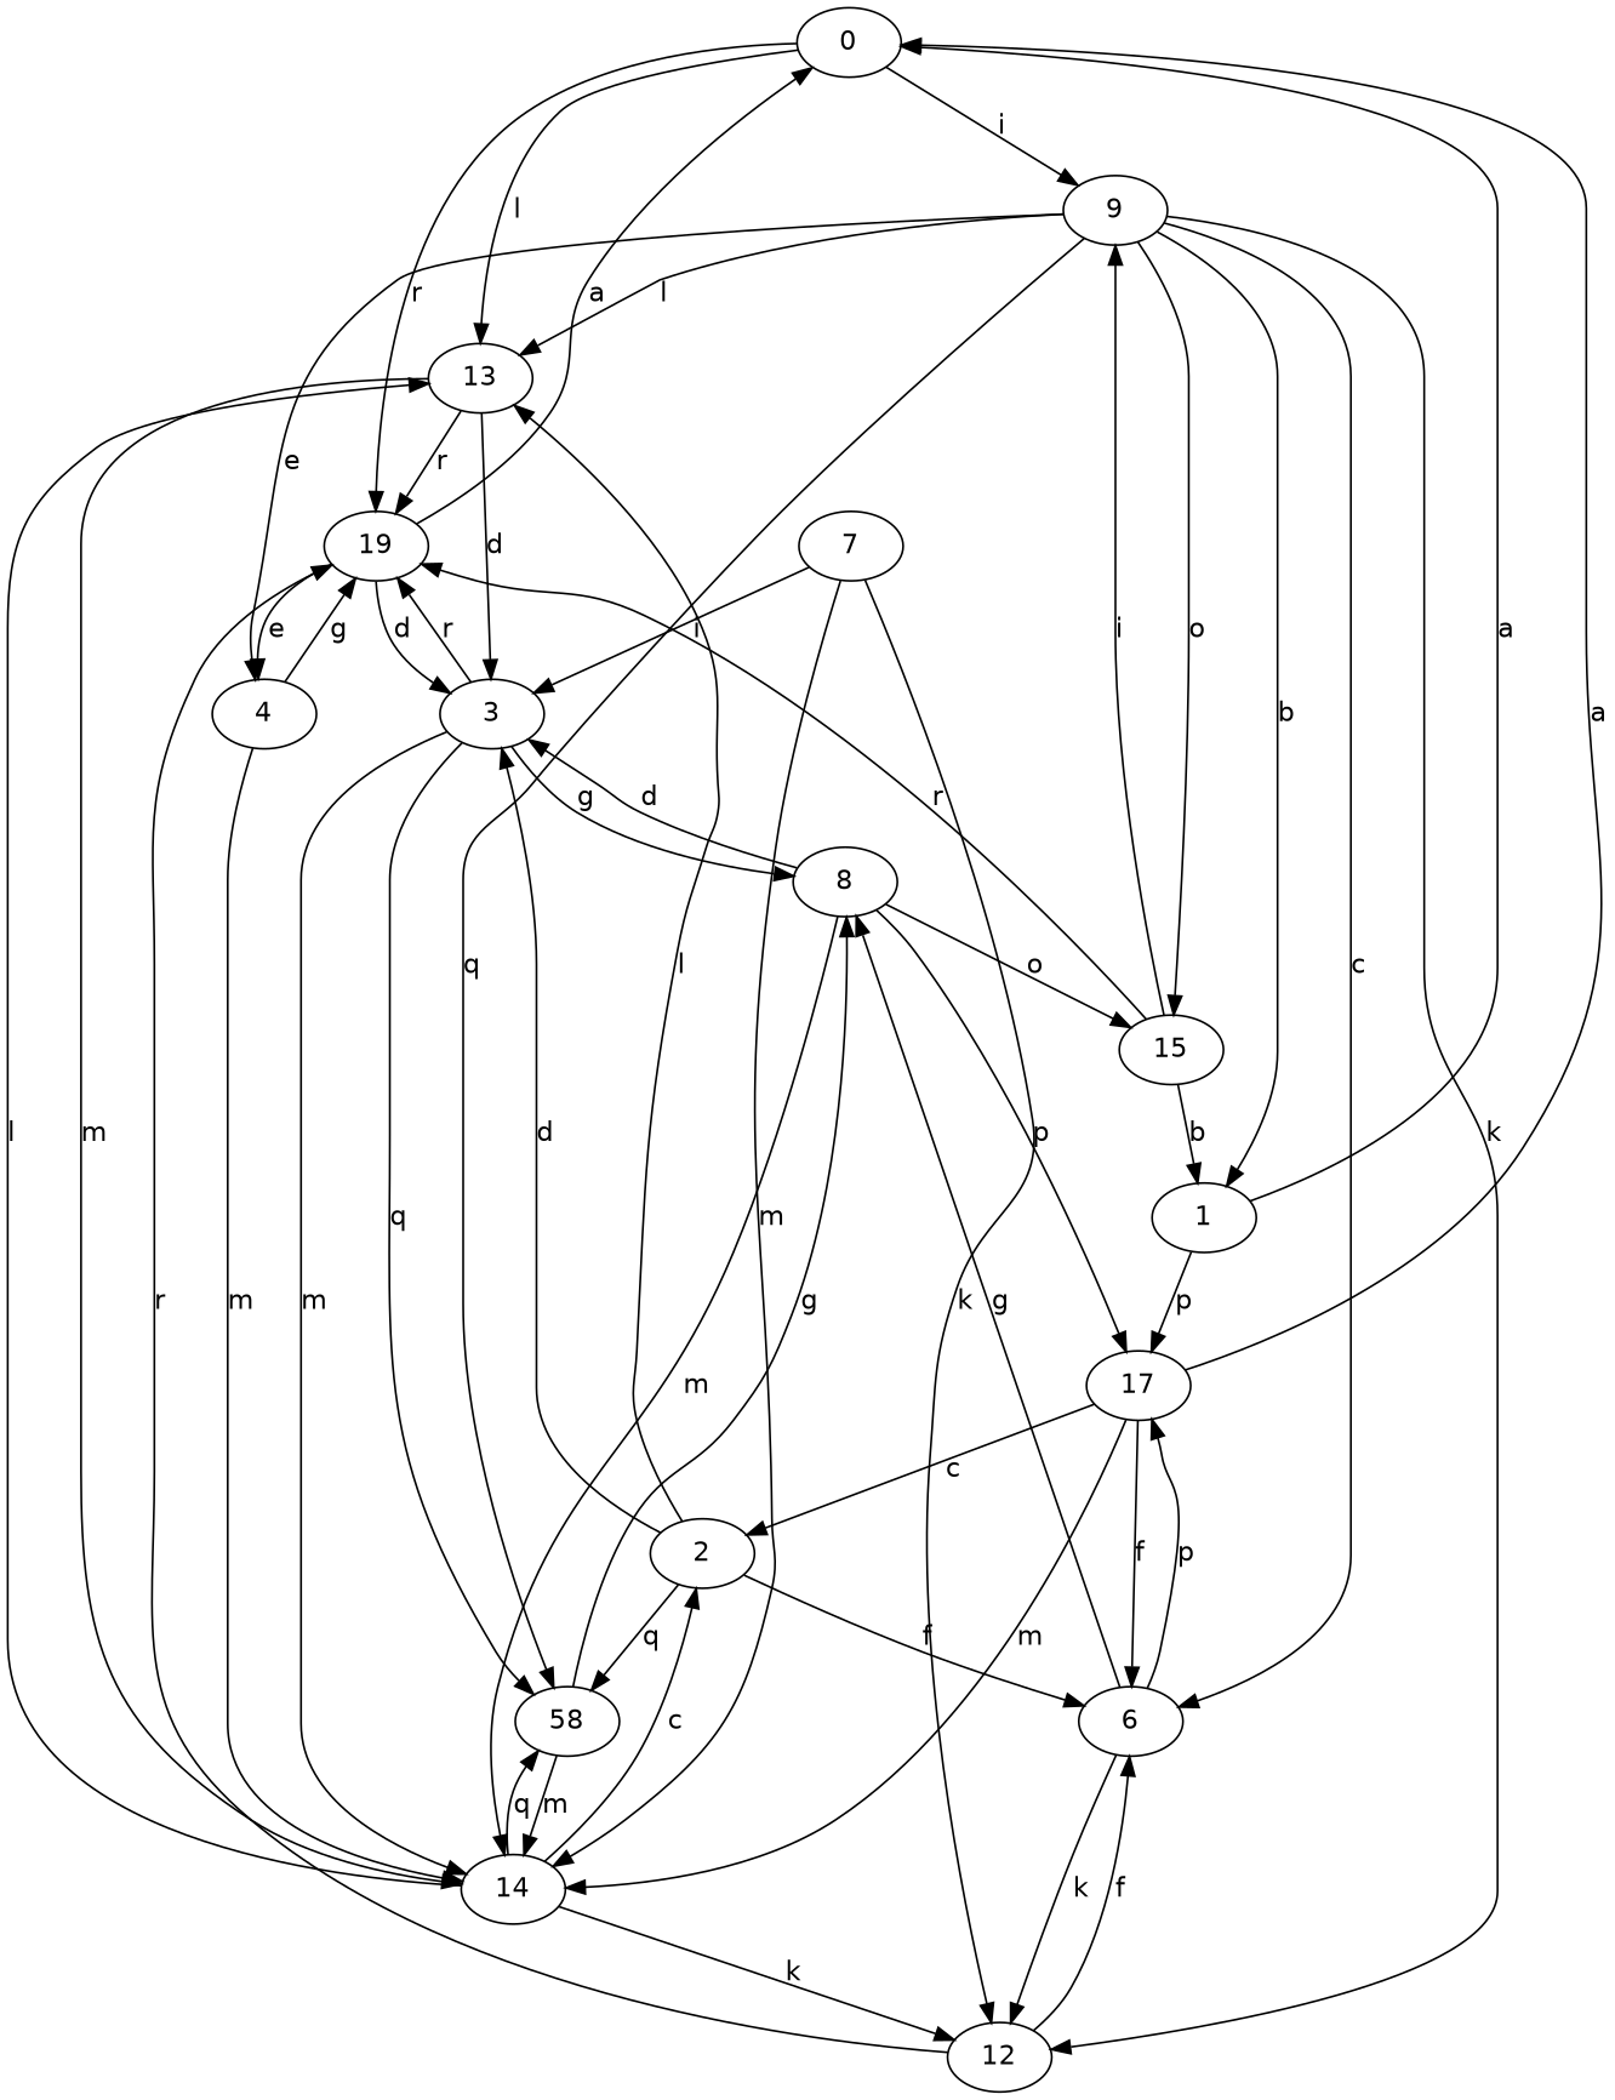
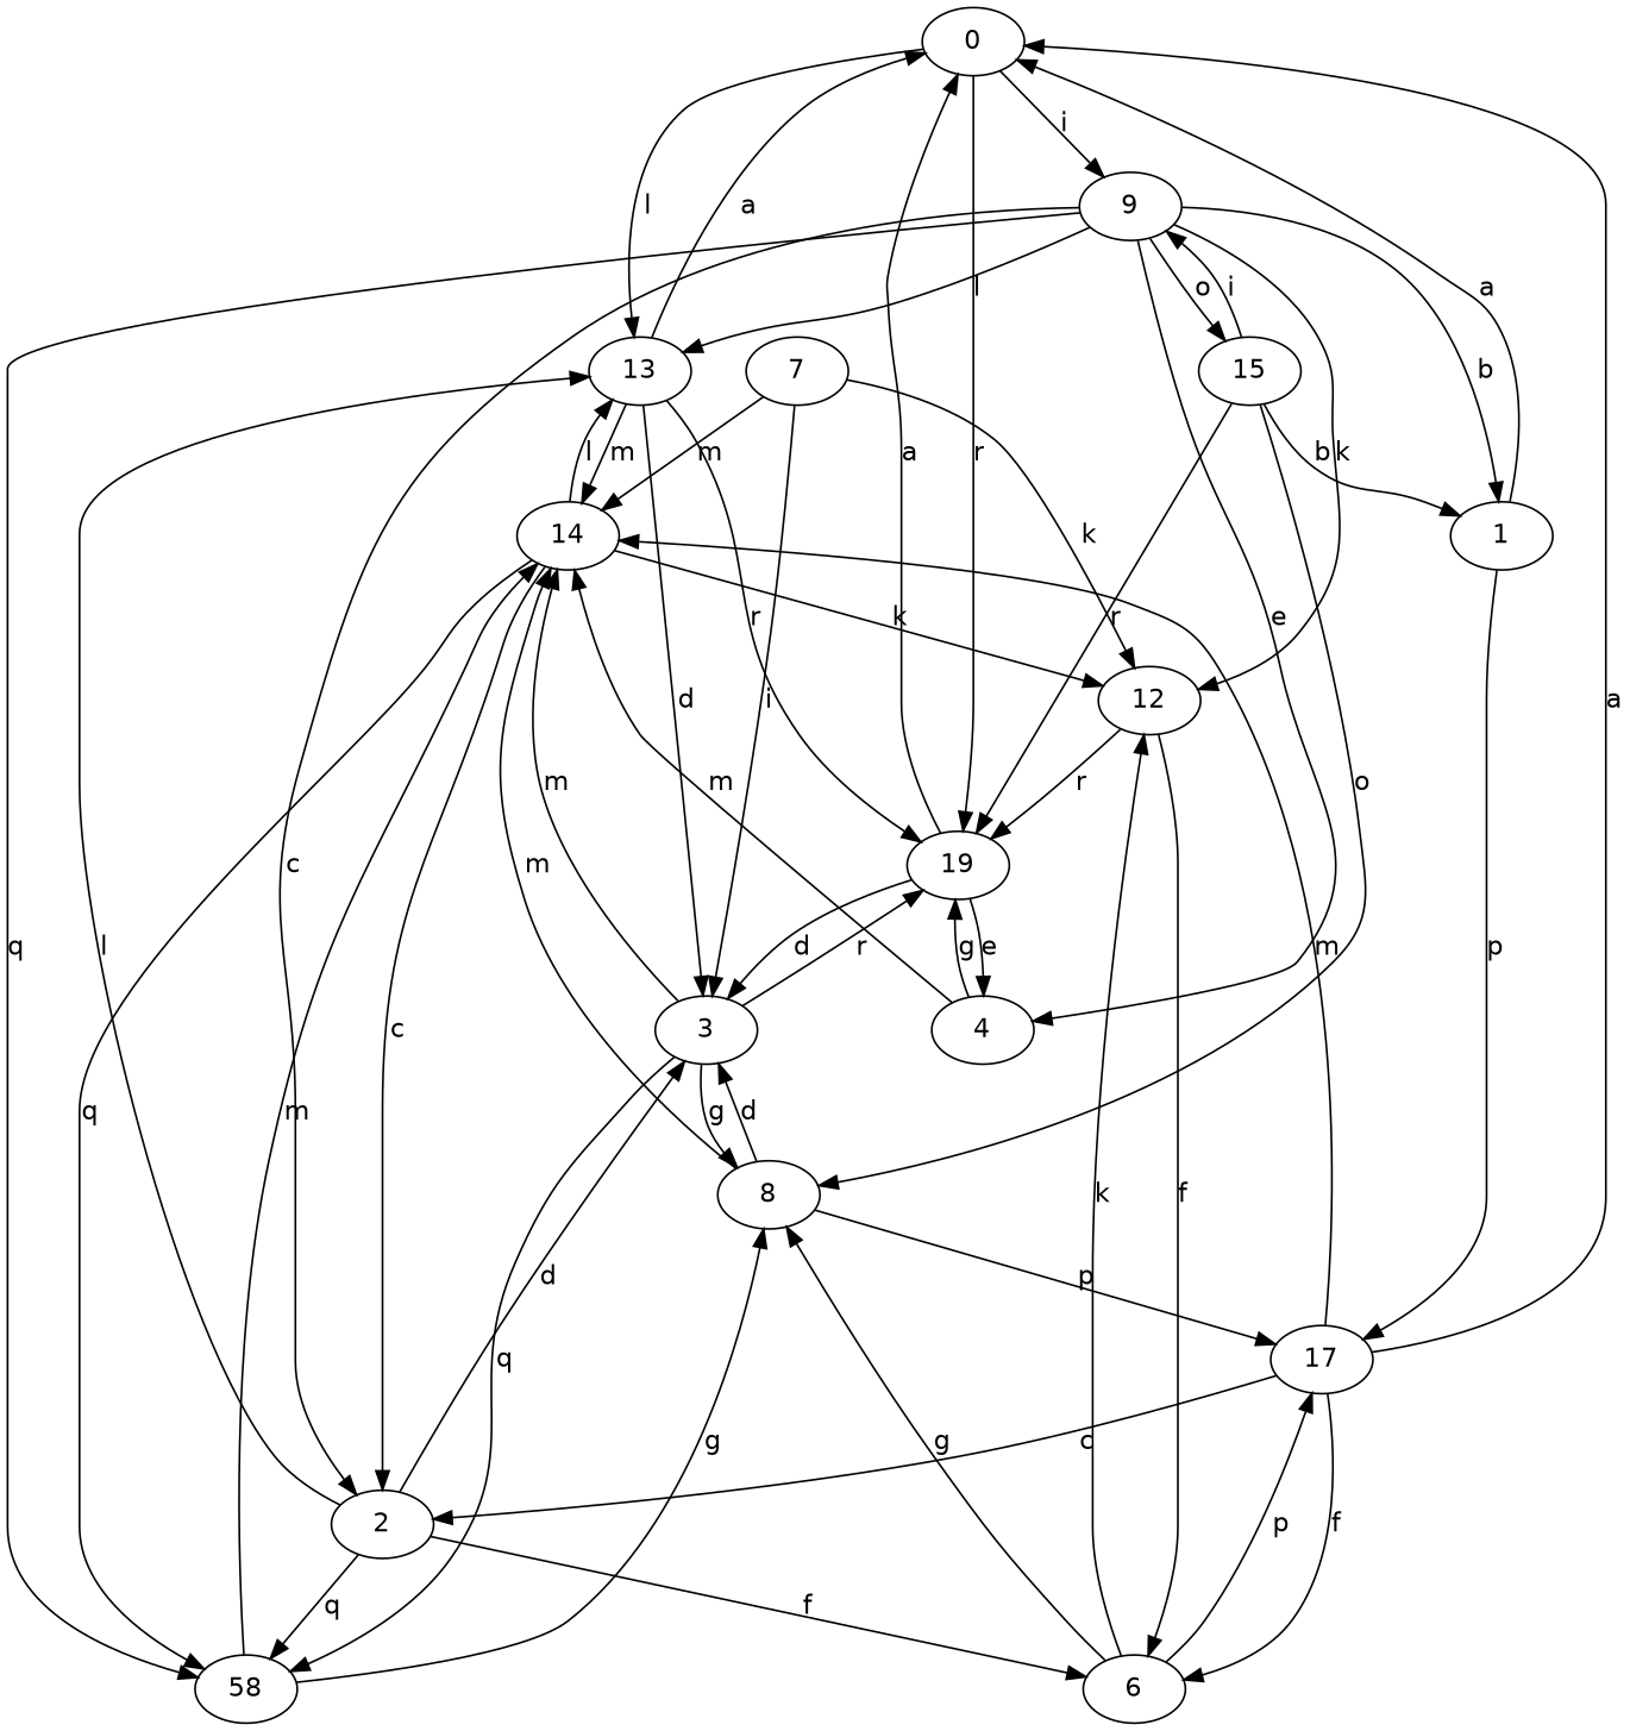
  strict digraph {
    fontname="DejaVu Sans"
    node [fontname="DejaVu Sans"]
    edge [fontname="DejaVu Sans"]
    0
    9
    13
    19
    1
    2
    n7 [label=58]
    4
    12
    15
    3
    14
    17
    6
    8
    7
    0 -> 9 [label=i]
    0 -> 13 [label=l]
    0 -> 19 [label=r]
    9 -> 13 [label=l]
    9 -> 1 [label=b]
-   9 -> 6 [label=c]
+   9 -> 2 [label=c]
    9 -> n7 [label=q]
    9 -> 4 [label=e]
    9 -> 12 [label=k]
    9 -> 15 [label=o]
+   13 -> 0 [label=a]
    13 -> 19 [label=r]
    13 -> 3 [label=d]
    13 -> 14 [label=m]
    19 -> 0 [label=a]
    19 -> 4 [label=e]
    19 -> 3 [label=d]
    1 -> 0 [label=a]
    1 -> 17 [label=p]
    2 -> 13 [label=l]
    2 -> n7 [label=q]
    2 -> 3 [label=d]
    2 -> 6 [label=f]
    n7 -> 14 [label=m]
    n7 -> 8 [label=g]
    4 -> 19 [label=g]
    4 -> 14 [label=m]
    12 -> 19 [label=r]
    12 -> 6 [label=f]
    15 -> 9 [label=i]
    15 -> 19 [label=r]
    15 -> 1 [label=b]
    3 -> 19 [label=r]
    3 -> n7 [label=q]
    3 -> 14 [label=m]
    3 -> 8 [label=g]
    14 -> 13 [label=l]
    14 -> 2 [label=c]
    14 -> n7 [label=q]
    14 -> 12 [label=k]
    17 -> 0 [label=a]
    17 -> 2 [label=c]
    17 -> 14 [label=m]
    17 -> 6 [label=f]
    6 -> 12 [label=k]
    6 -> 17 [label=p]
    6 -> 8 [label=g]
-   8 -> 15 [label=o]
+   15 -> 8 [label=o]
    8 -> 3 [label=d]
    8 -> 14 [label=m]
    8 -> 17 [label=p]
    7 -> 12 [label=k]
    7 -> 3 [label=i]
    7 -> 14 [label=m]
  }
